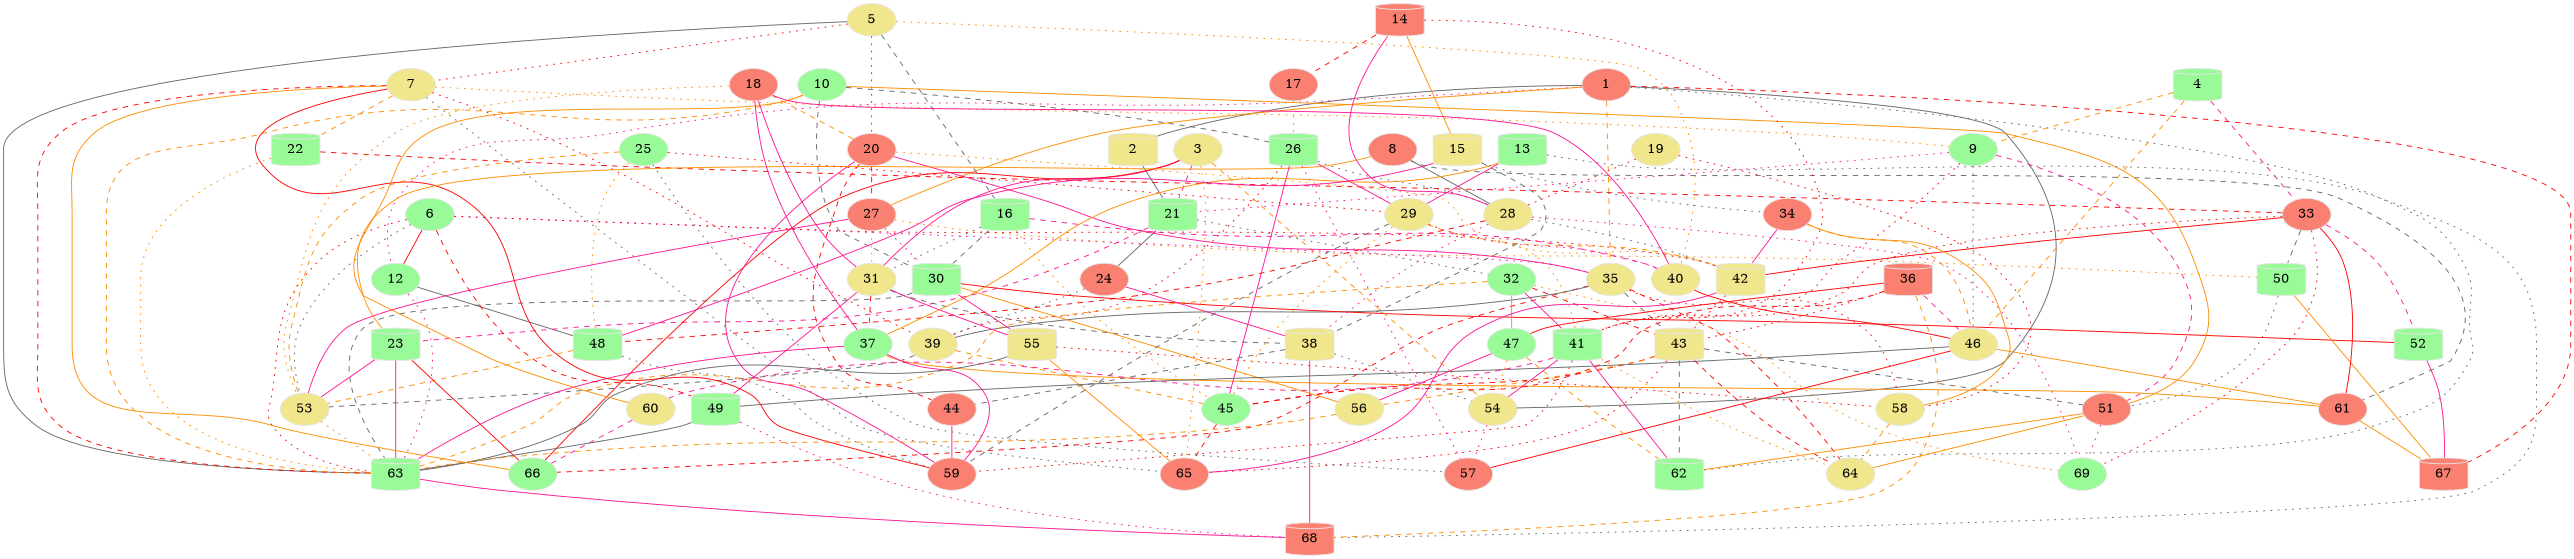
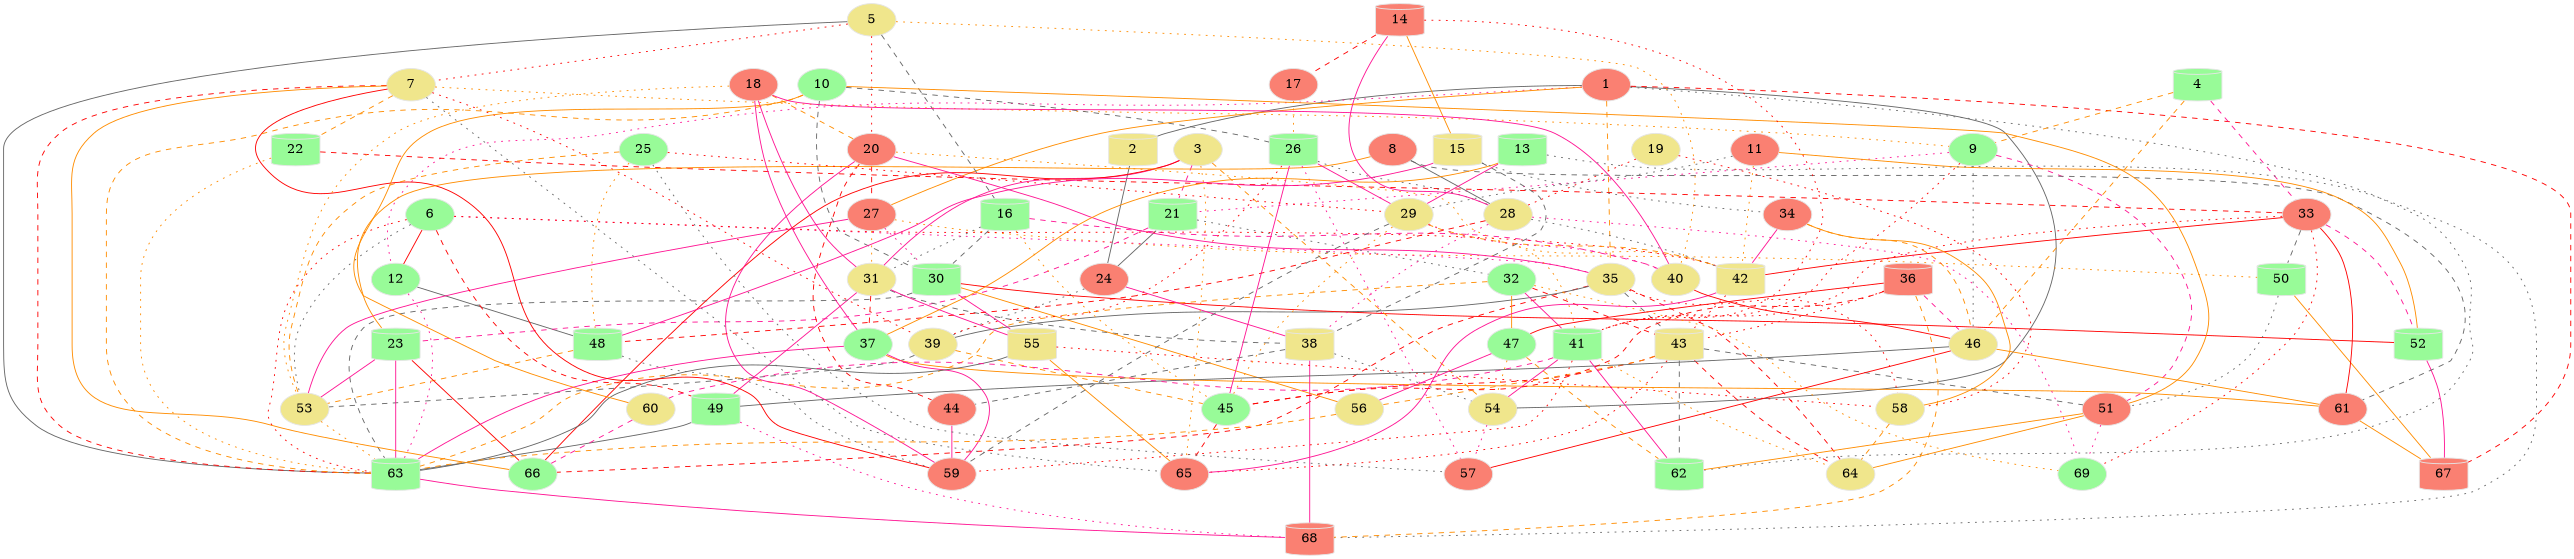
  graph {
    node [color=gray90 fillcolor=palegreen shape=ellipse style=filled]
    edge [color=darkorange style=solid weight=1.0]
    1 [fillcolor=salmon]
    2 [fillcolor=khaki shape=cylinder]
    12
    27 [fillcolor=salmon]
    35 [fillcolor=khaki]
    54 [fillcolor=khaki]
    62 [shape=cylinder]
    67 [fillcolor=salmon shape=cylinder]
    21 [shape=cylinder]
    63 [shape=cylinder]
    48 [shape=cylinder]
    31 [fillcolor=khaki]
    53 [fillcolor=khaki]
    30 [shape=cylinder]
    50 [shape=cylinder]
    66
    39 [fillcolor=khaki]
    58 [fillcolor=khaki]
    43 [fillcolor=khaki shape=cylinder]
    64 [fillcolor=khaki]
    57 [fillcolor=salmon]
    23 [shape=cylinder]
    24 [fillcolor=salmon]
    32
    3 [fillcolor=khaki]
    65 [fillcolor=salmon]
    49 [shape=cylinder]
    37
    38 [fillcolor=khaki shape=cylinder]
    55 [fillcolor=khaki shape=cylinder]
    4 [shape=cylinder]
    9
    33 [fillcolor=salmon]
    46 [fillcolor=khaki]
    41 [shape=cylinder]
    51 [fillcolor=salmon]
    42 [fillcolor=khaki shape=cylinder]
    61 [fillcolor=salmon]
    52 [shape=cylinder]
    69
    5 [fillcolor=khaki]
    7 [fillcolor=khaki]
    16 [shape=cylinder]
    20 [fillcolor=salmon]
    40 [fillcolor=khaki]
    22 [shape=cylinder]
    59 [fillcolor=salmon]
    45
    44 [fillcolor=salmon]
    68 [fillcolor=salmon shape=cylinder]
    6
    8 [fillcolor=salmon]
    28 [fillcolor=khaki]
    60 [fillcolor=khaki]
    10
    26 [shape=cylinder]
    29 [fillcolor=khaki]
+   11 [fillcolor=salmon]
    13 [shape=cylinder]
    14 [fillcolor=salmon shape=cylinder]
    15 [fillcolor=khaki shape=cylinder]
    17 [fillcolor=salmon]
    34 [fillcolor=salmon]
    56 [fillcolor=khaki]
    18 [fillcolor=salmon]
    19 [fillcolor=khaki]
    47
    25
    36 [fillcolor=salmon shape=cylinder]
    1 -- 2 [color=gray40]
    1 -- 12 [color=deeppink style=dotted]
    1 -- 27
    1 -- 35 [style=dashed]
    1 -- 54 [color=gray40]
    1 -- 62 [color=gray40 style=dotted]
    1 -- 67 [color=red style=dashed]
-   2 -- 21 [color=gray40]
+   2 -- 24 [color=gray40]
    12 -- 63 [color=deeppink style=dotted weight=2.0]
    12 -- 48 [color=gray40]
    27 -- 31 [style=dotted]
    27 -- 53 [color=deeppink]
    27 -- 30 [color=deeppink style=dotted]
    27 -- 50 [style=dotted]
    35 -- 66 [color=red style=dashed]
    35 -- 39 [color=gray40]
    35 -- 58 [color=red style=dotted]
    35 -- 43 [color=gray40 style=dashed]
    35 -- 64 [color=red style=dashed weight=2.0]
    54 -- 57 [color=deeppink style=dotted]
    21 -- 23 [color=deeppink style=dashed]
    21 -- 24 [color=gray40]
    21 -- 32 [color=gray40 style=dotted]
    63 -- 68 [color=deeppink]
    48 -- 53 [style=dashed]
    48 -- 59 [color=gray40 style=dotted]
    31 -- 49 [color=deeppink]
    31 -- 37 [color=red style=dashed]
    31 -- 38 [color=gray40 style=dashed]
    31 -- 55 [color=deeppink]
    53 -- 63 [style=dotted weight=2.0]
    30 -- 63 [color=gray40 style=dashed]
    30 -- 55 [color=deeppink]
    30 -- 52 [color=red]
    30 -- 56
    50 -- 67
    50 -- 51 [color=gray40 style=dotted]
    39 -- 53 [color=gray40 style=dashed]
    39 -- 45 [style=dashed]
    58 -- 64 [style=dashed]
    43 -- 62 [color=gray40 style=dashed]
    43 -- 64 [color=red style=dashed]
    43 -- 65 [color=red style=dotted]
    43 -- 51 [color=gray40 style=dashed]
    43 -- 45 [color=red style=dashed]
    43 -- 56 [style=dashed]
    23 -- 63 [color=deeppink weight=2.0]
    23 -- 53 [color=deeppink]
    23 -- 66 [color=red]
    24 -- 39 [color=gray40 style=dotted]
    24 -- 38 [color=deeppink]
    32 -- 63 [style=dashed]
    32 -- 43 [color=red style=dashed]
    32 -- 41 [color=deeppink]
    32 -- 69 [style=dotted]
    32 -- 47
    3 -- 54 [style=dashed]
    3 -- 21 [color=deeppink style=dashed]
    3 -- 31 [color=deeppink]
    3 -- 66 [color=red]
    3 -- 65 [style=dotted]
    49 -- 63 [color=gray40]
    49 -- 68 [color=deeppink style=dotted]
    37 -- 63 [color=deeppink]
    37 -- 61
    37 -- 59 [color=deeppink]
    38 -- 54 [color=gray40 style=dotted]
    38 -- 44 [color=gray40 style=dashed]
    38 -- 68 [color=deeppink]
    55 -- 63 [color=gray40]
    55 -- 58 [color=red style=dotted]
    55 -- 65
    4 -- 9 [style=dashed]
    4 -- 33 [color=deeppink style=dashed]
    4 -- 46 [style=dashed]
    9 -- 21 [color=deeppink style=dotted]
    9 -- 46 [color=gray40 style=dotted]
    9 -- 41 [color=red style=dotted]
    9 -- 51 [color=deeppink style=dashed]
    33 -- 50 [color=gray40 style=dashed]
    33 -- 41 [color=red style=dotted]
    33 -- 42 [color=red]
    33 -- 61 [color=red]
    33 -- 52 [color=deeppink style=dashed]
    33 -- 69 [color=red style=dotted]
    46 -- 57 [color=red]
    46 -- 49 [color=gray40]
    46 -- 61
    41 -- 54 [color=deeppink]
    41 -- 62 [color=deeppink]
    41 -- 64 [style=dotted]
    41 -- 59 [color=red style=dotted]
    41 -- 60 [color=deeppink style=dashed]
    51 -- 62
    51 -- 64
    51 -- 69 [color=deeppink style=dotted]
    42 -- 43 [color=red style=dotted]
    42 -- 65 [color=deeppink]
    61 -- 67
    52 -- 67 [color=deeppink]
    5 -- 63 [color=gray40]
    5 -- 7 [color=red style=dotted]
    5 -- 16 [color=gray40 style=dashed]
    5 -- 20 [color=red style=dotted]
    5 -- 40 [style=dotted]
    7 -- 63 [color=red style=dashed]
    7 -- 66
    7 -- 39 [color=red style=dotted]
    7 -- 65 [color=gray40 style=dotted]
    7 -- 9 [style=dotted]
    7 -- 22 [style=dashed]
    7 -- 59 [color=red]
    16 -- 31 [color=gray40 style=dotted]
    16 -- 30 [color=gray40 style=dashed]
    16 -- 40 [color=deeppink style=dashed]
    16 -- 45 [style=dotted]
    20 -- 27 [color=red style=dashed]
    20 -- 35 [color=deeppink]
    20 -- 42 [style=dotted]
    20 -- 59 [color=deeppink]
    20 -- 44 [color=red style=dashed]
    40 -- 46 [color=red]
    22 -- 63 [style=dotted]
    22 -- 33 [color=red style=dashed]
    45 -- 65 [color=red style=dashed]
    44 -- 59 [color=deeppink]
    6 -- 12 [color=red]
    6 -- 35 [color=deeppink style=dotted]
    6 -- 63 [color=red style=dotted]
    6 -- 53 [color=gray40 style=dotted]
    6 -- 49 [color=red style=dashed]
    6 -- 42 [color=red style=dotted]
    8 -- 23
    8 -- 61 [color=gray40 style=dashed]
    8 -- 28 [color=gray40]
    28 -- 48 [color=red style=dashed]
    28 -- 38 [color=deeppink style=dotted]
    28 -- 42 [color=gray40 style=dotted]
    28 -- 69 [color=deeppink style=dotted]
    60 -- 66 [color=deeppink style=dashed]
    10 -- 63 [style=dashed]
    10 -- 30 [color=gray40 style=dashed]
    10 -- 51
    10 -- 60
    10 -- 26 [color=gray40 style=dashed]
    26 -- 39 [color=red style=dotted]
    26 -- 57 [color=deeppink style=dotted]
    26 -- 45 [color=deeppink]
    26 -- 28 [color=gray40 style=dotted]
    26 -- 29 [color=deeppink]
    29 -- 41 [style=dotted]
    29 -- 42 [style=dashed]
    29 -- 40 [color=deeppink style=dotted]
    29 -- 59 [color=gray40 style=dashed]
    29 -- 45 [style=dotted]
+   11 -- 42 [style=dotted]
+   11 -- 52
+   11 -- 29 [color=gray40 style=dotted]
    13 -- 37
    13 -- 68 [color=gray40 style=dotted]
    13 -- 29 [color=deeppink]
    14 -- 41 [color=red style=dotted]
    14 -- 28 [color=deeppink]
    14 -- 15
    14 -- 17 [color=red style=dashed]
    15 -- 48 [color=deeppink]
    15 -- 38 [color=gray40 style=dashed]
    15 -- 34 [color=gray40 style=dotted]
    17 -- 26 [style=dotted]
    34 -- 58
    34 -- 46 [style=dashed]
    34 -- 42 [color=deeppink]
    56 -- 63 [style=dashed weight=2.0]
    18 -- 31 [color=deeppink]
    18 -- 53 [style=dotted]
    18 -- 37 [color=deeppink]
    18 -- 20 [style=dashed]
    18 -- 40 [color=deeppink]
    19 -- 58 [color=red style=dotted]
    19 -- 28 [color=red style=dotted]
    47 -- 54 [style=dotted]
    47 -- 62 [style=dashed]
    47 -- 56 [color=deeppink]
    25 -- 48 [style=dotted]
    25 -- 53 [style=dashed]
    25 -- 57 [color=gray40 style=dotted]
    25 -- 29 [color=red style=dotted]
    36 -- 43 [color=red style=dotted]
    36 -- 46 [color=deeppink style=dashed]
    36 -- 45 [color=red style=dashed]
    36 -- 68 [style=dashed]
    36 -- 47 [color=red]
  }
